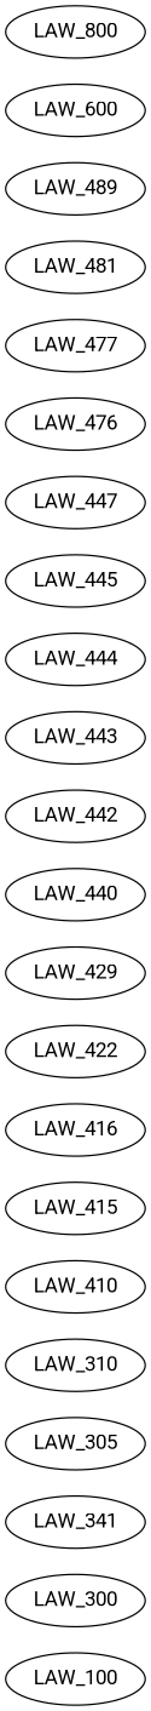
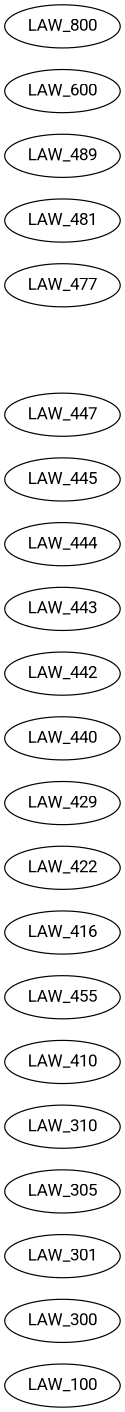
  digraph {
    rankdir=LR
    fontname=Roboto
    node [fontname=Roboto]
    LAW_100
    LAW_300
-   LAW_301 [label=LAW_341]
+   LAW_301
    LAW_305
    LAW_310
    LAW_410
-   LAW_415
+   LAW_415 [label=LAW_455]
    LAW_416
    LAW_422
    LAW_429
    LAW_440
    LAW_442
    LAW_443
    LAW_444
    LAW_445
    LAW_447
-   LAW_476
    LAW_477
    LAW_481
    LAW_489
    LAW_600
    LAW_800
  }
